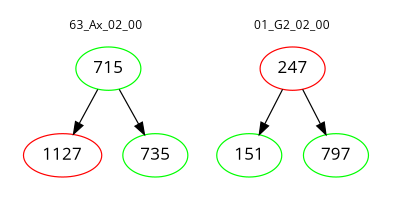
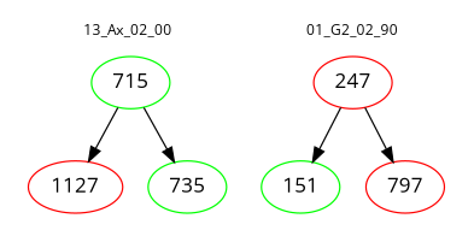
  digraph {
    fontname="Open Sans"
    node [color=green fontname="Open Sans"]
    edge [color=black fontname="Open Sans"]
    n1 [label=715]
    n2 [color=red label=1127]
    n3 [label=735]
    n4 [color=red label=247]
    n5 [label=151]
-   n6 [label=797]
+   n6 [color=red label=797]
    subgraph cluster_1 {
      color=white
      fontsize=10
-     label="63_Ax_02_00"
+     label="13_Ax_02_00"
      n1
      n2
      n3
    }
    subgraph cluster_2 {
      color=white
      fontsize=10
-     label="01_G2_02_00"
+     label="01_G2_02_90"
      n4
      n5
      n6
    }
    n1 -> n2
    n1 -> n3
    n4 -> n5
    n4 -> n6
  }
